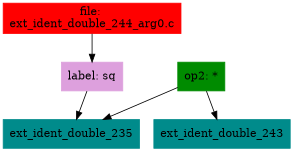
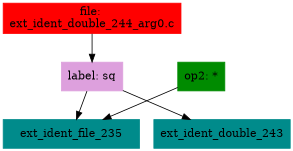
  digraph {
    node [color=cyan4 shape=box style=filled]
    n1 [color=red label="file: \next_ident_double_244_arg0.c"]
    n2 [color=plum label="label: sq"]
-   n3 [label=ext_ident_double_235]
+   n3 [label=ext_ident_file_235]
    n4 [color=green4 label="op2: *"]
    n5 [label=ext_ident_double_243]
    n1 -> n2
    n2 -> n3
    n4 -> n3
-   n4 -> n5
+   n2 -> n5
  }
